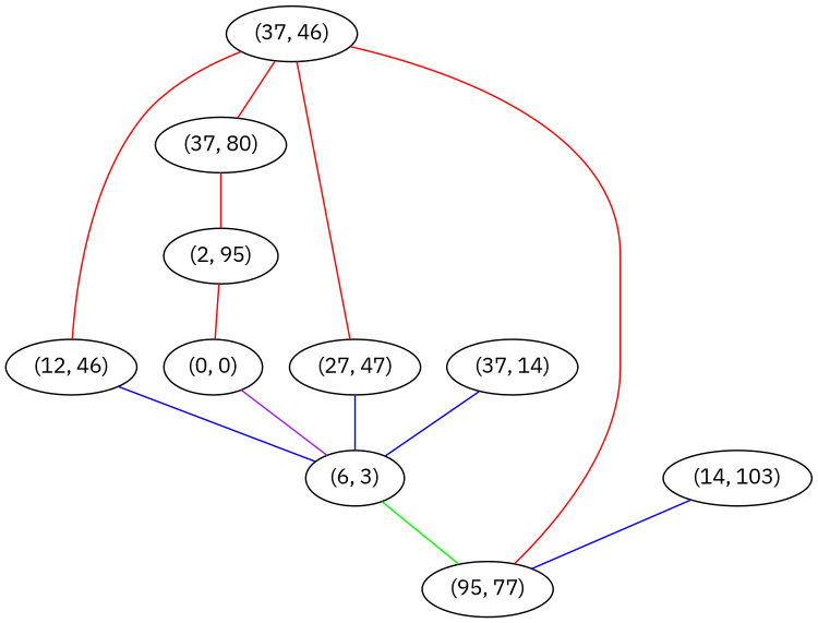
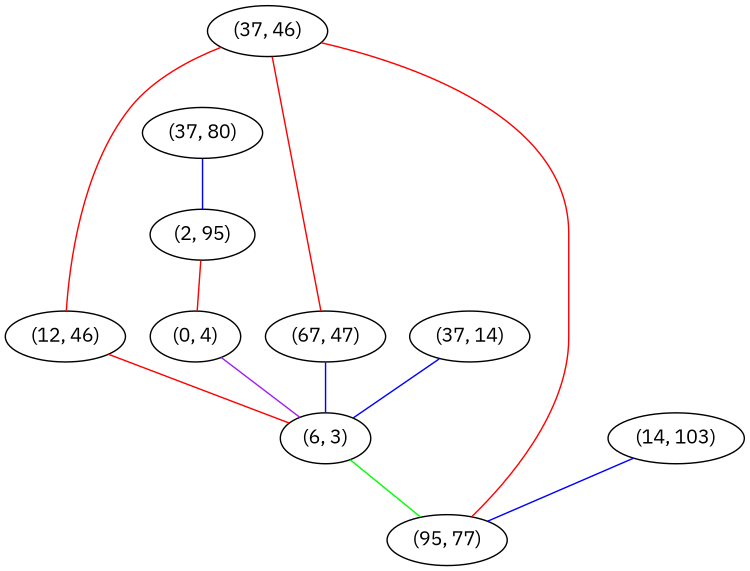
  graph {
    fontname="IBM Plex Sans"
    node [fontname="IBM Plex Sans"]
    edge [color=red fontname="IBM Plex Sans" weight=1]
    "(37, 46)"
    "(12, 46)"
    "(37, 80)"
-   "(67, 47)" [label="(27, 47)"]
+   "(67, 47)"
    "(95, 77)"
    "(37, 14)"
    "(6, 3)"
    "(2, 95)"
-   "(0, 0)"
+   "(0, 0)" [label="(0, 4)"]
    "(14, 103)"
    "(37, 46)" -- "(12, 46)"
-   "(37, 46)" -- "(37, 80)"
    "(37, 46)" -- "(67, 47)"
    "(37, 46)" -- "(95, 77)"
-   "(12, 46)" -- "(6, 3)" [color=blue weight=3]
-   "(37, 80)" -- "(2, 95)" [weight=3]
+   "(12, 46)" -- "(6, 3)" [weight=3]
+   "(37, 80)" -- "(2, 95)" [color=blue weight=3]
    "(67, 47)" -- "(6, 3)" [color=blue weight=3]
    "(37, 14)" -- "(6, 3)" [color=blue weight=3]
    "(6, 3)" -- "(95, 77)" [color=green weight=2]
    "(2, 95)" -- "(0, 0)"
    "(0, 0)" -- "(6, 3)" [color=purple weight=4]
    "(14, 103)" -- "(95, 77)" [color=blue]
  }
